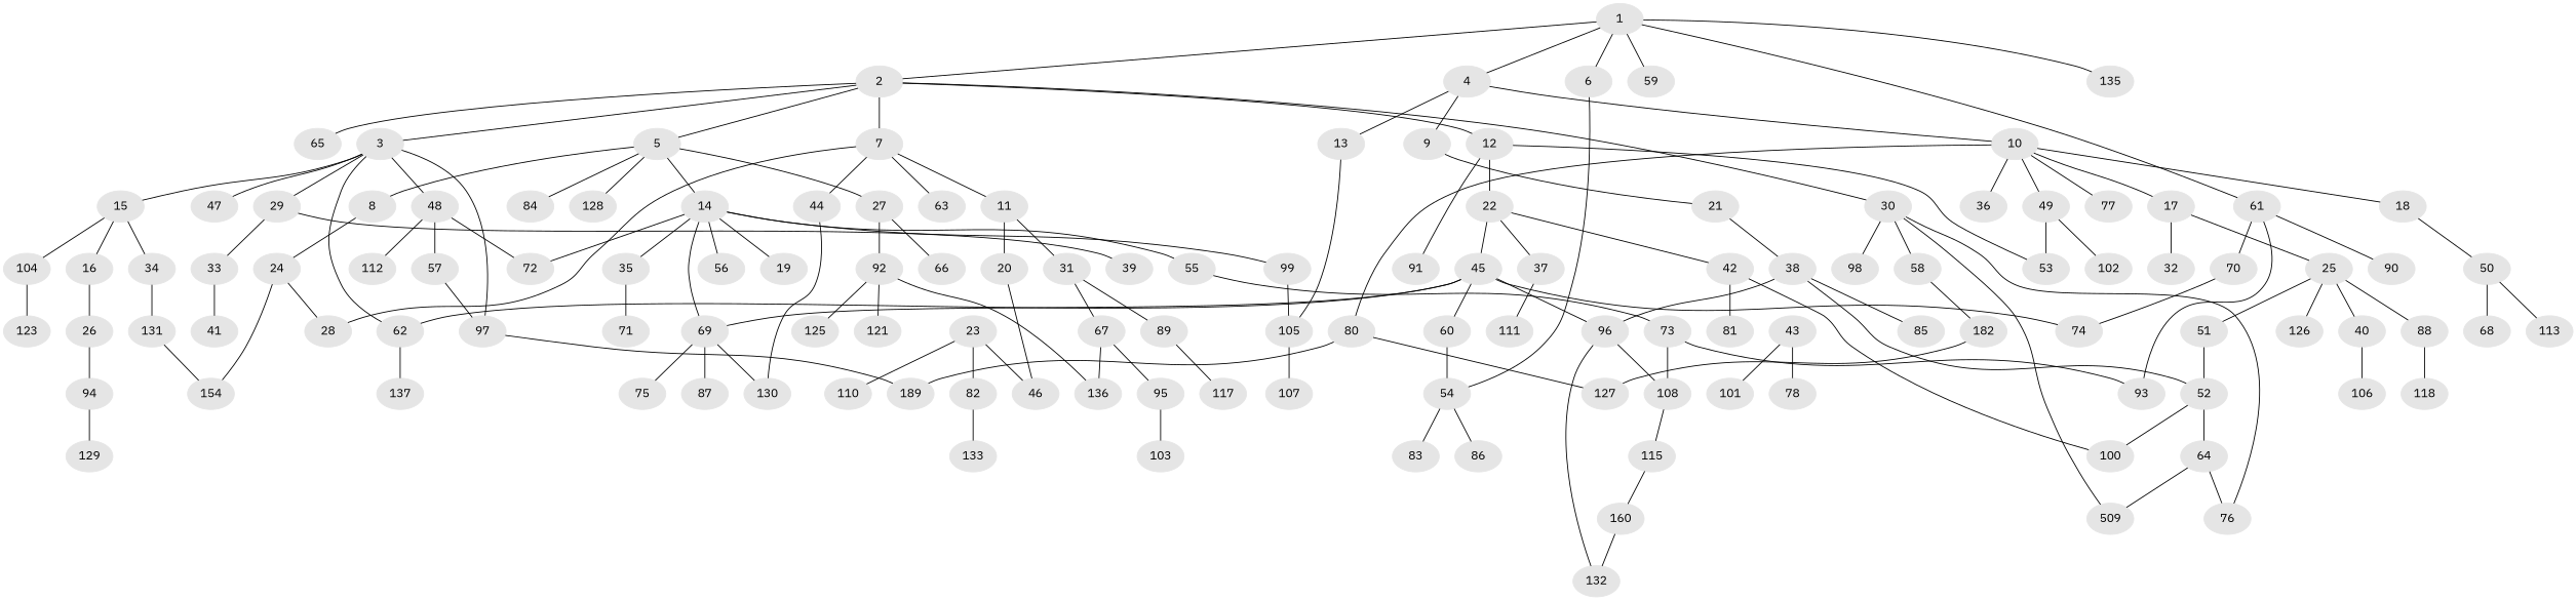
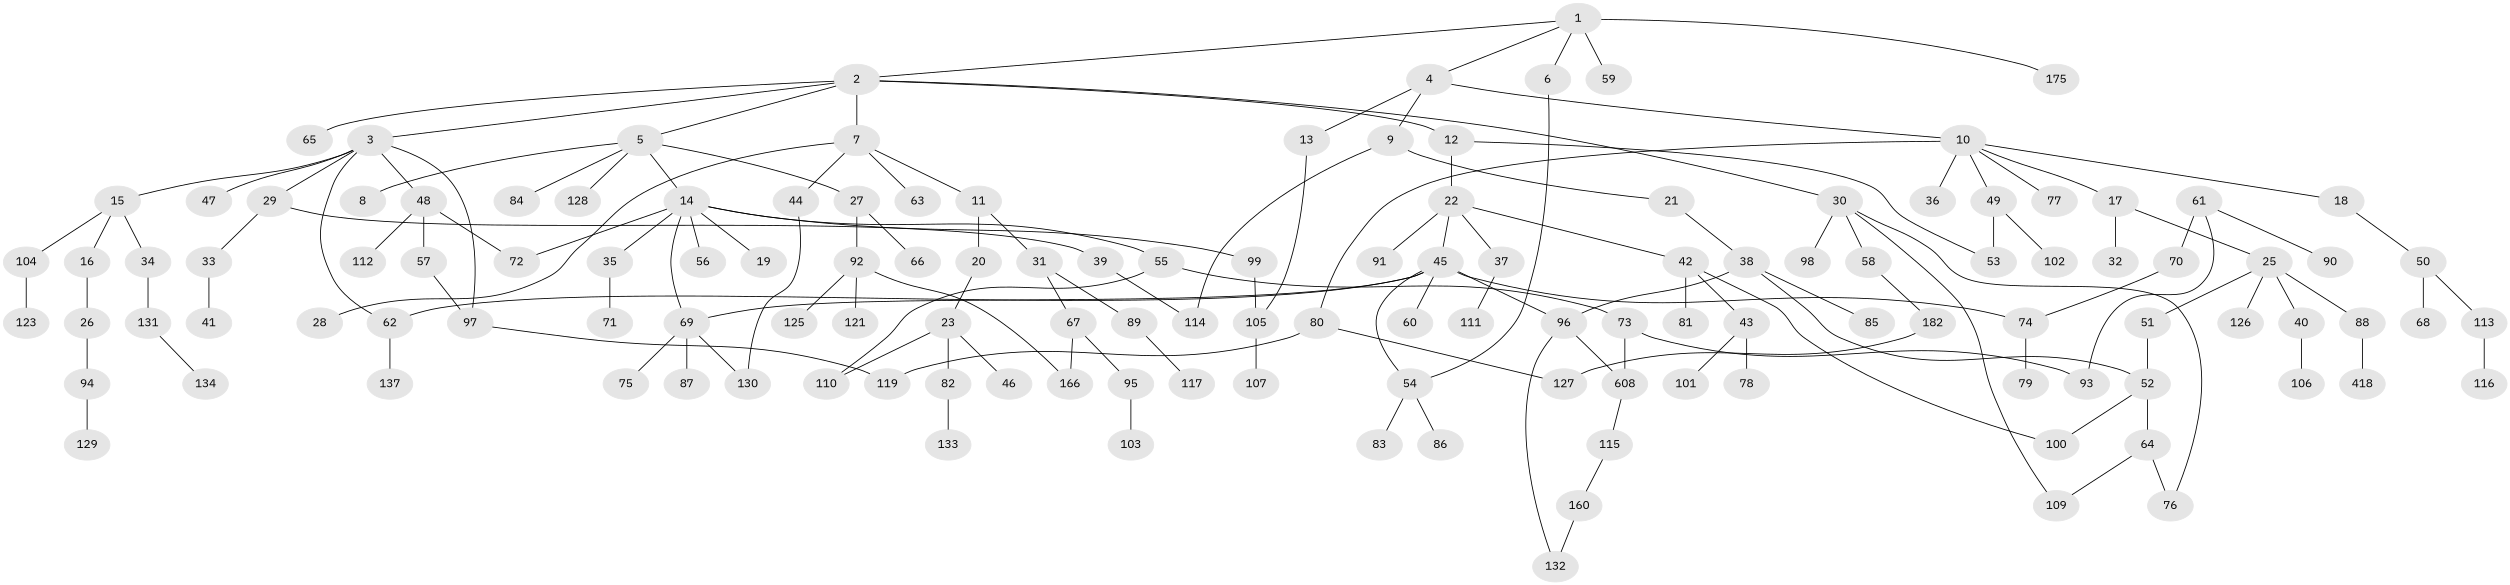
  graph {
    fontname="IBM Plex Sans"
    node [color=gray90 fontname="IBM Plex Sans" style=filled]
    edge [fontname="IBM Plex Sans"]
    1
    2
    4
    6
    59
    61
-   135
+   135 [label=175]
    3
    5
    7
    12
    30
    65
    9
    10
    13
    54
    70
    90
    93
    15
    29
    47
    48
    62
    97
    8
    14
    27
    84
    128
    11
    28
    44
    63
    22
    53
    58
    76
    98
-   109 [label=509]
+   109
    16
    34
    104
    33
    39
    72
    57
    112
    137
-   119 [label=189]
+   119
    21
+   114
    17
    18
    36
    49
    77
    80
    105
-   24
    19
    35
    55
    56
    69
    99
    66
    92
    83
    86
    20
    31
    130
-   134 [label=154]
+   134
    38
    25
    32
    50
    102
    127
    23
    67
    89
    37
    42
    45
    91
    107
    71
    110
    73
    75
    87
    26
    131
    123
    94
    40
    51
    88
    126
    68
    113
    46
    82
    52
    85
    96
    111
    43
    81
    100
    60
    74
    133
    106
-   118
+   118 [label=418]
    129
-   136
+   136 [label=166]
    121
    125
    41
    n124 [label=182]
    95
    117
    64
-   108
+   108 [label=608]
    132
    78
    101
+   79
+   116
    103
    115
    n136 [label=160]
    1 -- 2
    1 -- 4
    1 -- 6
    1 -- 59
-   1 -- 61
    1 -- 135
    2 -- 3
    2 -- 5
    2 -- 7
    2 -- 12
    2 -- 30
    2 -- 65
    4 -- 9
    4 -- 10
    4 -- 13
    6 -- 54
    61 -- 70
    61 -- 90
    61 -- 93
    3 -- 15
    3 -- 29
    3 -- 47
    3 -- 48
    3 -- 62
    3 -- 97
    5 -- 8
    5 -- 14
    5 -- 27
    5 -- 84
    5 -- 128
    7 -- 11
    7 -- 28
    7 -- 44
    7 -- 63
    12 -- 22
    12 -- 53
    30 -- 58
    30 -- 76
    30 -- 98
    30 -- 109
    9 -- 21
+   9 -- 114
    10 -- 17
    10 -- 18
    10 -- 36
    10 -- 49
    10 -- 77
    10 -- 80
    13 -- 105
    54 -- 83
    54 -- 86
    70 -- 74
    15 -- 16
    15 -- 34
    15 -- 104
    29 -- 33
    29 -- 39
    48 -- 72
    48 -- 57
    48 -- 112
    62 -- 137
    97 -- 119
-   8 -- 24
    14 -- 72
    14 -- 19
    14 -- 35
    14 -- 55
    14 -- 56
    14 -- 69
    14 -- 99
    27 -- 66
    27 -- 92
    11 -- 20
    11 -- 31
    44 -- 130
    22 -- 37
    22 -- 42
    22 -- 45
-   12 -- 91
+   22 -- 91
    58 -- n124
    16 -- 26
    34 -- 131
    104 -- 123
    33 -- 41
+   39 -- 114
    57 -- 97
    21 -- 38
    17 -- 25
    17 -- 32
    18 -- 50
    49 -- 53
    49 -- 102
    80 -- 119
    80 -- 127
    105 -- 107
-   24 -- 28
-   24 -- 134
    35 -- 71
+   55 -- 110
    55 -- 73
    69 -- 130
    69 -- 75
    69 -- 87
    99 -- 105
    92 -- 136
    92 -- 121
    92 -- 125
-   20 -- 46
+   20 -- 23
    31 -- 67
    31 -- 89
    38 -- 52
    38 -- 85
    38 -- 96
    25 -- 40
    25 -- 51
    25 -- 88
    25 -- 126
    50 -- 68
    50 -- 113
    23 -- 110
    23 -- 46
    23 -- 82
    67 -- 136
    67 -- 95
    89 -- 117
    37 -- 111
+   42 -- 43
    42 -- 81
    42 -- 100
-   60 -- 54
+   45 -- 54
    45 -- 62
    45 -- 69
    45 -- 96
    45 -- 60
    45 -- 74
    73 -- 93
    73 -- 108
    26 -- 94
    131 -- 134
    94 -- 129
    40 -- 106
    51 -- 52
    88 -- 118
+   113 -- 116
    82 -- 133
    52 -- 100
    52 -- 64
    96 -- 108
    96 -- 132
    43 -- 78
    43 -- 101
+   74 -- 79
    n124 -- 127
    95 -- 103
    64 -- 76
    64 -- 109
    108 -- 115
    115 -- n136
    n136 -- 132
  }
